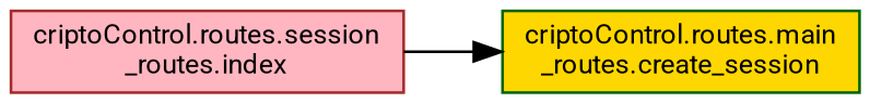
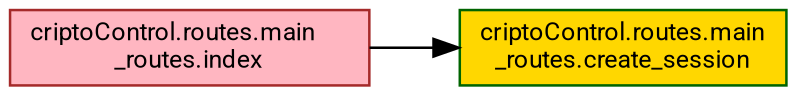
  digraph {
    rankdir=RL
    fontname=Roboto
    node [fontname=Roboto fontsize=10 shape=box style=filled]
    n1 [color=darkgreen fillcolor=gold fontcolor=black height=0.2 label="criptoControl.routes.main\l_routes.create_session" width=0.4]
-   n2 [color=brown fillcolor=lightpink height=0.2 label="criptoControl.routes.session\l_routes.index" width=0.4]
+   n2 [color=brown fillcolor=lightpink height=0.2 label="criptoControl.routes.main\l_routes.index" width=0.4]
    n1 -> n2 [color=black dir=back fontname=Roboto fontsize=10 labelfontname=Helvetica labelfontsize=10 style=solid]
  }
